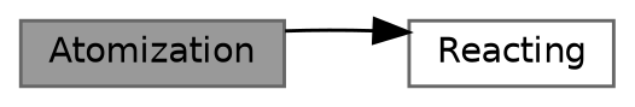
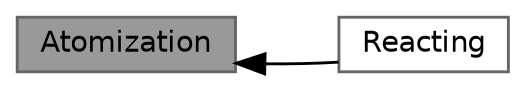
  digraph {
    rankdir=LR
    node [fontname=Helvetica fontsize=10 shape=box style=filled]
    n1 [color=gray40 fillcolor=grey60 fontcolor=black height=0.2 label=Atomization width=0.4]
    n2 [color=grey40 fillcolor=white height=0.2 label=Reacting width=0.4]
-   n2 -> n1 [dir=back fontname=Helvetica fontsize=10 labelfontname=Helvetica labelfontsize=10 shape=plaintext style=solid]
+   n1 -> n2 [dir=back fontname=Helvetica fontsize=10 labelfontname=Helvetica labelfontsize=10 shape=plaintext style=solid]
  }
